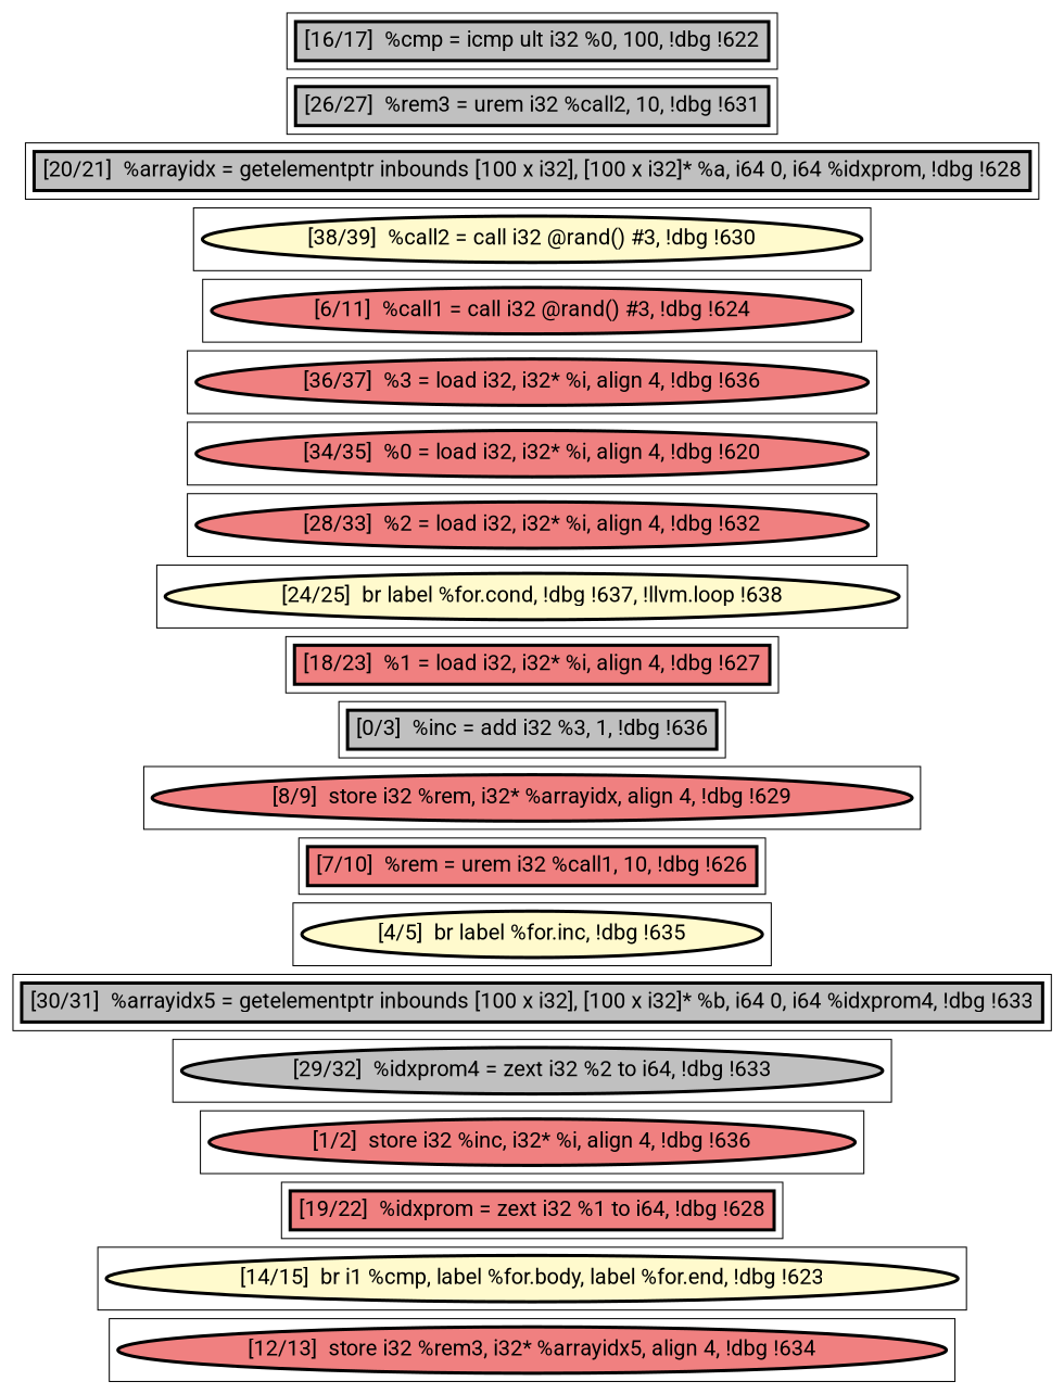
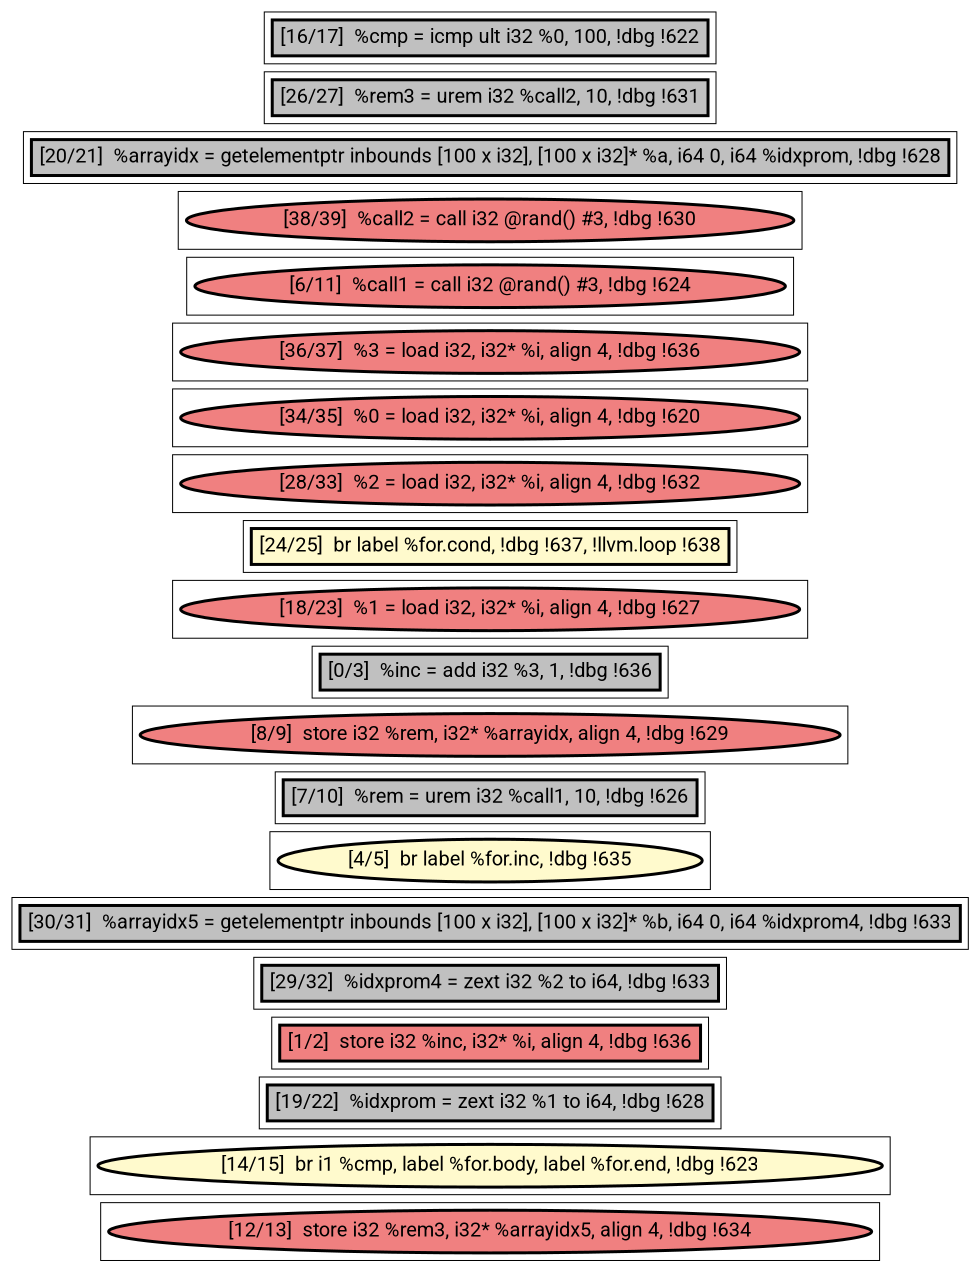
  digraph {
    rankdir=LR
    fontname=Roboto
    node [fillcolor=lightcoral fontsize=20 penwidth=3.0 shape=ellipse style=filled fontname=Roboto]
    n1 [label="[12/13]  store i32 %rem3, i32* %arrayidx5, align 4, !dbg !634"]
    n2 [fillcolor=lemonchiffon label="[14/15]  br i1 %cmp, label %for.body, label %for.end, !dbg !623"]
-   n3 [label="[19/22]  %idxprom = zext i32 %1 to i64, !dbg !628" shape=rectangle]
-   n4 [label="[1/2]  store i32 %inc, i32* %i, align 4, !dbg !636"]
-   n5 [fillcolor=grey label="[29/32]  %idxprom4 = zext i32 %2 to i64, !dbg !633"]
+   n3 [fillcolor=grey label="[19/22]  %idxprom = zext i32 %1 to i64, !dbg !628" shape=rectangle]
+   n4 [label="[1/2]  store i32 %inc, i32* %i, align 4, !dbg !636" shape=box]
+   n5 [fillcolor=grey label="[29/32]  %idxprom4 = zext i32 %2 to i64, !dbg !633" shape=rectangle]
    n6 [fillcolor=grey label="[30/31]  %arrayidx5 = getelementptr inbounds [100 x i32], [100 x i32]* %b, i64 0, i64 %idxprom4, !dbg !633" shape=rectangle]
    n7 [fillcolor=lemonchiffon label="[4/5]  br label %for.inc, !dbg !635"]
-   n8 [label="[7/10]  %rem = urem i32 %call1, 10, !dbg !626" shape=rectangle]
+   n8 [fillcolor=grey label="[7/10]  %rem = urem i32 %call1, 10, !dbg !626" shape=rectangle]
    n9 [label="[8/9]  store i32 %rem, i32* %arrayidx, align 4, !dbg !629"]
    n10 [fillcolor=grey label="[0/3]  %inc = add i32 %3, 1, !dbg !636" shape=rectangle]
-   n11 [label="[18/23]  %1 = load i32, i32* %i, align 4, !dbg !627" shape=box]
-   n12 [fillcolor=lemonchiffon label="[24/25]  br label %for.cond, !dbg !637, !llvm.loop !638"]
+   n11 [label="[18/23]  %1 = load i32, i32* %i, align 4, !dbg !627"]
+   n12 [fillcolor=lemonchiffon label="[24/25]  br label %for.cond, !dbg !637, !llvm.loop !638" shape=box]
    n13 [label="[28/33]  %2 = load i32, i32* %i, align 4, !dbg !632"]
    n14 [label="[34/35]  %0 = load i32, i32* %i, align 4, !dbg !620"]
    n15 [label="[36/37]  %3 = load i32, i32* %i, align 4, !dbg !636"]
    n16 [label="[6/11]  %call1 = call i32 @rand() #3, !dbg !624"]
-   n17 [fillcolor=lemonchiffon label="[38/39]  %call2 = call i32 @rand() #3, !dbg !630"]
+   n17 [label="[38/39]  %call2 = call i32 @rand() #3, !dbg !630"]
    n18 [fillcolor=grey label="[20/21]  %arrayidx = getelementptr inbounds [100 x i32], [100 x i32]* %a, i64 0, i64 %idxprom, !dbg !628" shape=rectangle]
    n19 [fillcolor=grey label="[26/27]  %rem3 = urem i32 %call2, 10, !dbg !631" shape=rectangle]
    n20 [fillcolor=grey label="[16/17]  %cmp = icmp ult i32 %0, 100, !dbg !622" shape=rectangle]
    subgraph cluster_1 {
      n1
    }
    subgraph cluster_2 {
      n2
    }
    subgraph cluster_3 {
      n3
    }
    subgraph cluster_4 {
      n4
    }
    subgraph cluster_5 {
      n5
    }
    subgraph cluster_6 {
      n6
    }
    subgraph cluster_7 {
      n7
    }
    subgraph cluster_8 {
      n8
    }
    subgraph cluster_9 {
      n9
    }
    subgraph cluster_10 {
      n10
    }
    subgraph cluster_11 {
      n11
    }
    subgraph cluster_12 {
      n12
    }
    subgraph cluster_13 {
      n13
    }
    subgraph cluster_14 {
      n14
    }
    subgraph cluster_15 {
      n15
    }
    subgraph cluster_16 {
      n16
    }
    subgraph cluster_17 {
      n17
    }
    subgraph cluster_18 {
      n18
    }
    subgraph cluster_19 {
      n19
    }
    subgraph cluster_20 {
      n20
    }
  }
